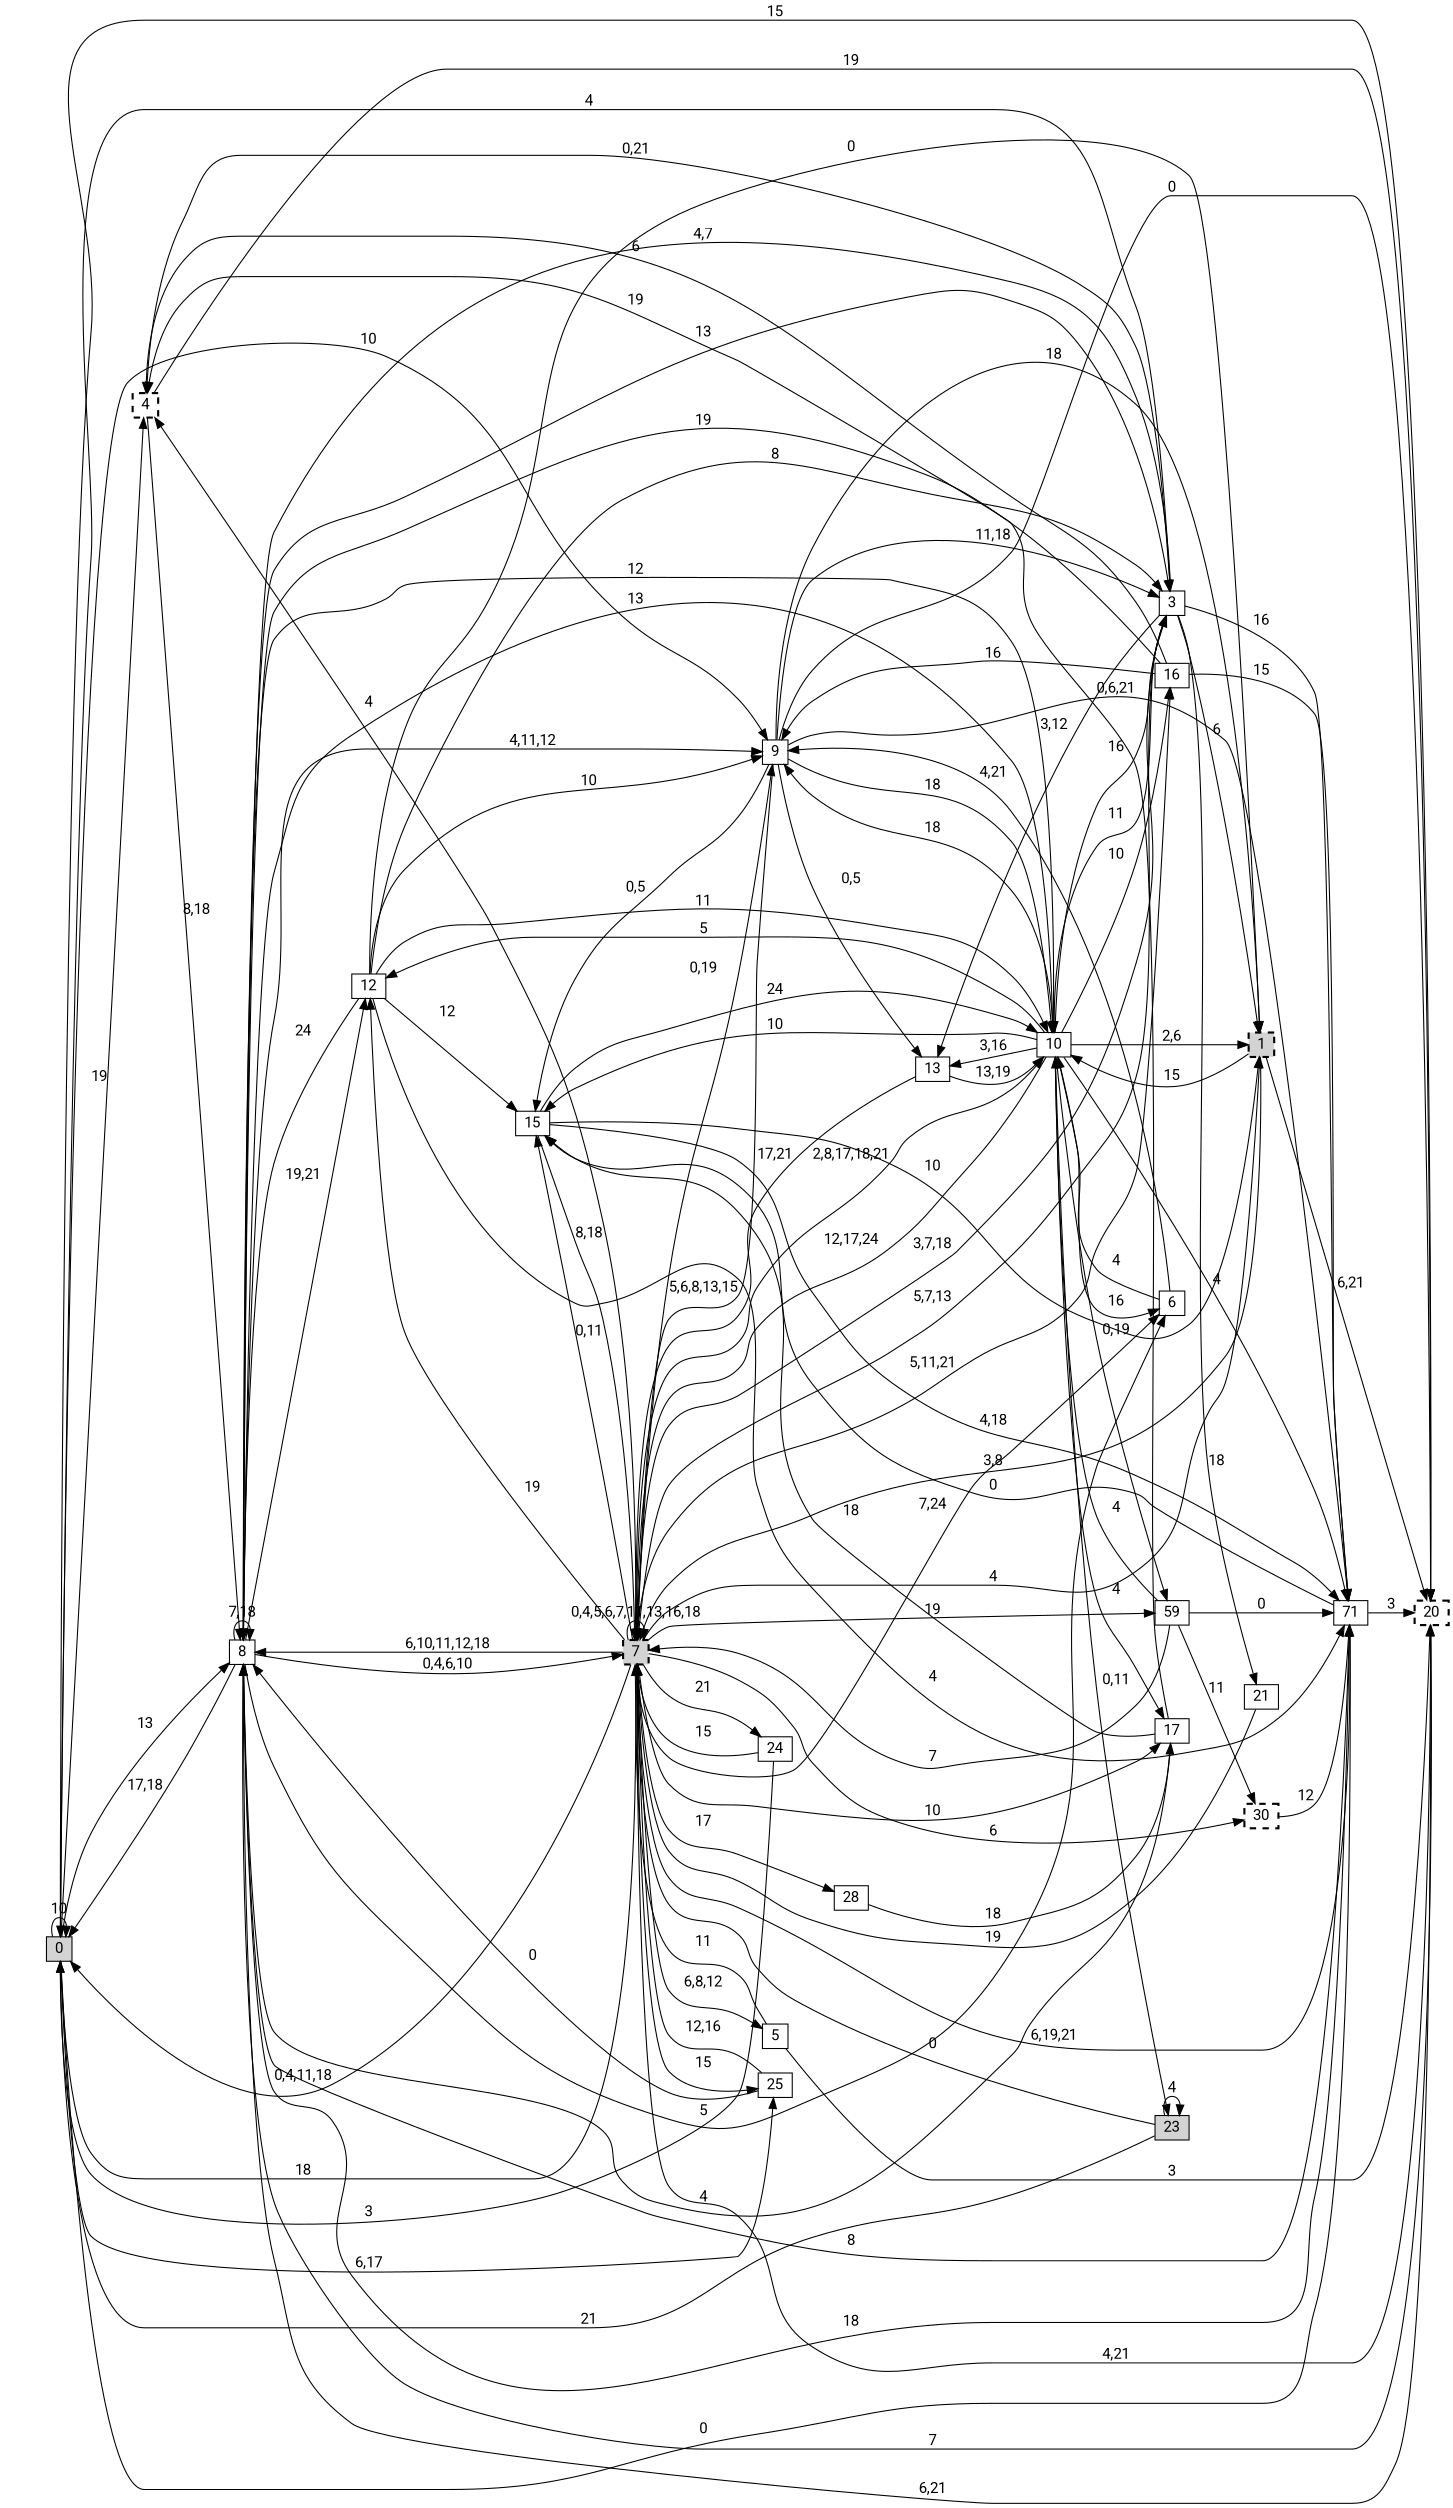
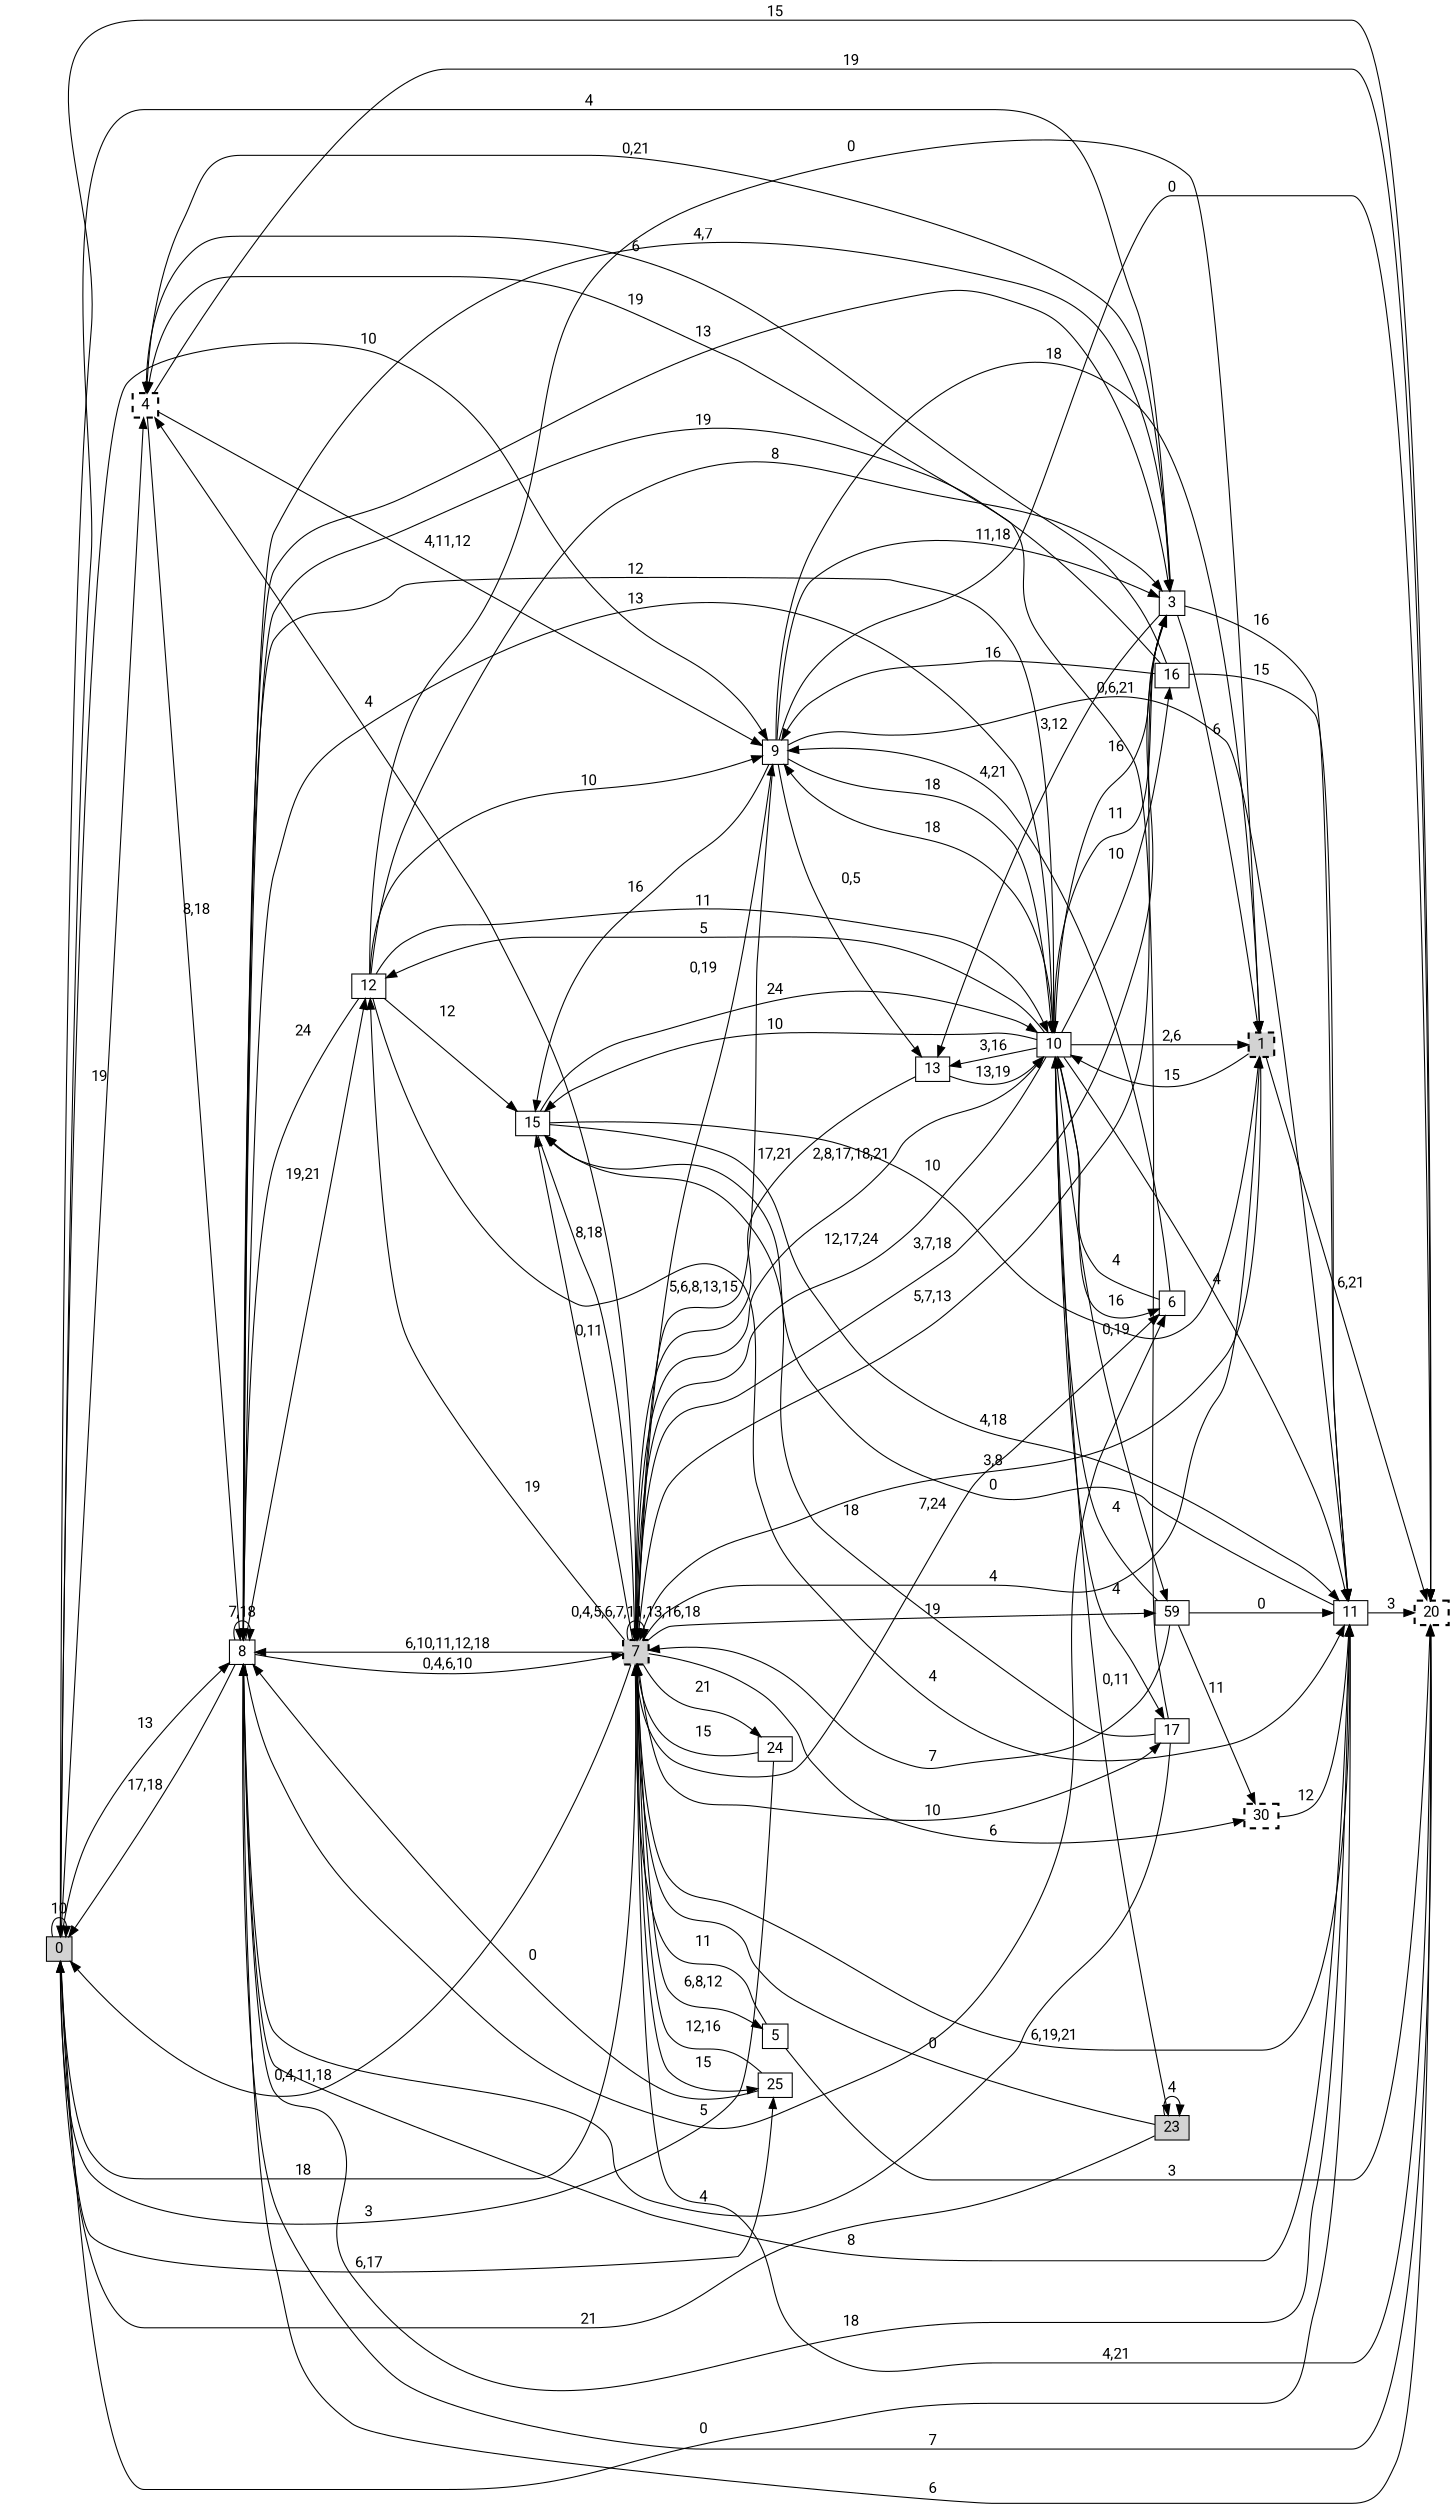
  digraph {
    fontname=Roboto
    rankdir=LR
    node [fontname=Roboto shape=box]
    edge [fontname=Roboto]
    n1 [height=0.1 label=0 style=filled width=0.1]
    n2 [height=0.1 label=4 style="bold,dashed" width=0.1]
    n3 [height=0.1 label=7 style="filled,bold,dashed" width=0.1]
    n4 [height=0.1 label=8 width=0.1]
    n5 [height=0.1 label=9 width=0.1]
-   n6 [height=0.1 label=71 width=0.1]
+   n6 [height=0.1 label=11 width=0.1]
    n7 [height=0.1 label=20 style="bold,dashed" width=0.1]
    n8 [height=0.1 label=25 width=0.1]
    n9 [height=0.1 label=3 width=0.1]
    n10 [height=0.1 label=1 style="filled,bold,dashed" width=0.1]
    n11 [height=0.1 label=10 width=0.1]
    n12 [height=0.1 label=5 width=0.1]
    n13 [height=0.1 label=6 width=0.1]
    n14 [height=0.1 label=12 width=0.1]
    n15 [height=0.1 label=15 width=0.1]
    n16 [height=0.1 label=16 width=0.1]
    n17 [height=0.1 label=17 width=0.1]
    n18 [height=0.1 label=59 width=0.1]
    n19 [height=0.1 label=24 width=0.1]
-   n20 [height=0.1 label=28 width=0.1]
    n21 [height=0.1 label=30 style="bold,dashed" width=0.1]
    n22 [height=0.1 label=13 width=0.1]
    n23 [height=0.1 label=23 style=filled width=0.1]
-   n24 [height=0.1 label=21 width=0.1]
    n1 -> n1 [label=10]
    n1 -> n2 [label=19]
    n1 -> n3 [label=18]
    n1 -> n4 [label=13]
    n1 -> n5 [label=10]
    n1 -> n6 [label=0]
    n1 -> n7 [label=15]
    n1 -> n8 [label="6,17"]
    n2 -> n4 [label="8,18"]
    n2 -> n7 [label=19]
    n2 -> n9 [label="0,21"]
    n3 -> n1 [label="0,4,11,18"]
    n3 -> n2 [label=4]
    n3 -> n3 [label="0,4,5,6,7,11,13,16,18"]
    n3 -> n4 [label="6,10,11,12,18"]
    n3 -> n5 [label="0,19"]
    n3 -> n8 [label=15]
    n3 -> n9 [label="3,7,18"]
    n3 -> n10 [label=4]
    n3 -> n11 [label="2,8,17,18,21"]
    n3 -> n12 [label="6,8,12"]
    n3 -> n13 [label="7,24"]
    n3 -> n14 [label=19]
    n3 -> n15 [label="0,11"]
-   n3 -> n16 [label="5,11,21"]
    n3 -> n17 [label=10]
    n3 -> n18 [label=19]
    n3 -> n19 [label=21]
-   n3 -> n20 [label=17]
    n3 -> n21 [label=6]
    n4 -> n1 [label="17,18"]
    n4 -> n3 [label="0,4,6,10"]
    n4 -> n4 [label="7,18"]
-   n4 -> n5 [label="4,11,12"]
+   n2 -> n5 [label="4,11,12"]
    n4 -> n6 [label=8]
-   n4 -> n7 [label="6,21"]
+   n4 -> n7 [label=6]
    n4 -> n9 [label=13]
    n4 -> n11 [label=12]
    n4 -> n13 [label=5]
    n4 -> n14 [label="19,21"]
    n5 -> n3 [label="5,6,8,13,15"]
    n5 -> n6 [label="0,6,21"]
    n5 -> n7 [label=0]
    n5 -> n9 [label="11,18"]
    n5 -> n10 [label=18]
    n5 -> n11 [label=18]
-   n5 -> n15 [label="0,5"]
+   n5 -> n15 [label=16]
    n5 -> n22 [label="0,5"]
    n6 -> n3 [label="6,19,21"]
    n6 -> n4 [label=18]
    n6 -> n7 [label=3]
    n6 -> n15 [label=0]
    n7 -> n3 [label="4,21"]
    n7 -> n4 [label=7]
    n8 -> n3 [label="12,16"]
    n8 -> n4 [label=0]
    n9 -> n1 [label=4]
    n9 -> n3 [label="5,7,13"]
    n9 -> n4 [label="4,7"]
    n9 -> n6 [label=16]
    n9 -> n10 [label=6]
    n9 -> n11 [label=11]
    n9 -> n22 [label="3,12"]
-   n9 -> n24 [label=18]
    n10 -> n3 [label="3,8"]
    n10 -> n7 [label="6,21"]
    n10 -> n11 [label=15]
    n11 -> n3 [label="12,17,24"]
    n11 -> n4 [label=13]
    n11 -> n5 [label=18]
    n11 -> n6 [label=4]
    n11 -> n9 [label=16]
    n11 -> n10 [label="2,6"]
    n11 -> n13 [label=16]
    n11 -> n14 [label=5]
    n11 -> n15 [label=10]
    n11 -> n16 [label=10]
    n11 -> n17 [label=4]
    n11 -> n18 [label="0,19"]
    n11 -> n22 [label="3,16"]
    n11 -> n23 [label="0,11"]
    n12 -> n3 [label=11]
    n12 -> n7 [label=3]
    n13 -> n5 [label="4,21"]
    n13 -> n11 [label=4]
    n14 -> n4 [label=24]
    n14 -> n5 [label=10]
    n14 -> n6 [label=4]
    n14 -> n9 [label=8]
    n14 -> n10 [label=0]
    n14 -> n11 [label=11]
    n14 -> n15 [label=12]
    n15 -> n3 [label="8,18"]
    n15 -> n6 [label="4,18"]
    n15 -> n10 [label=10]
    n15 -> n11 [label=24]
    n16 -> n2 [label=6]
    n16 -> n4 [label=19]
    n16 -> n5 [label=16]
    n16 -> n6 [label=15]
    n17 -> n2 [label=19]
    n17 -> n4 [label=4]
    n17 -> n15 [label=18]
    n18 -> n3 [label=7]
    n18 -> n6 [label=0]
    n18 -> n11 [label=4]
    n18 -> n21 [label=11]
    n19 -> n1 [label=3]
    n19 -> n3 [label=15]
-   n20 -> n17 [label=18]
    n21 -> n6 [label=12]
    n22 -> n3 [label="17,21"]
    n22 -> n11 [label="13,19"]
    n23 -> n1 [label=21]
    n23 -> n3 [label=0]
    n23 -> n23 [label=4]
-   n24 -> n3 [label=19]
  }
